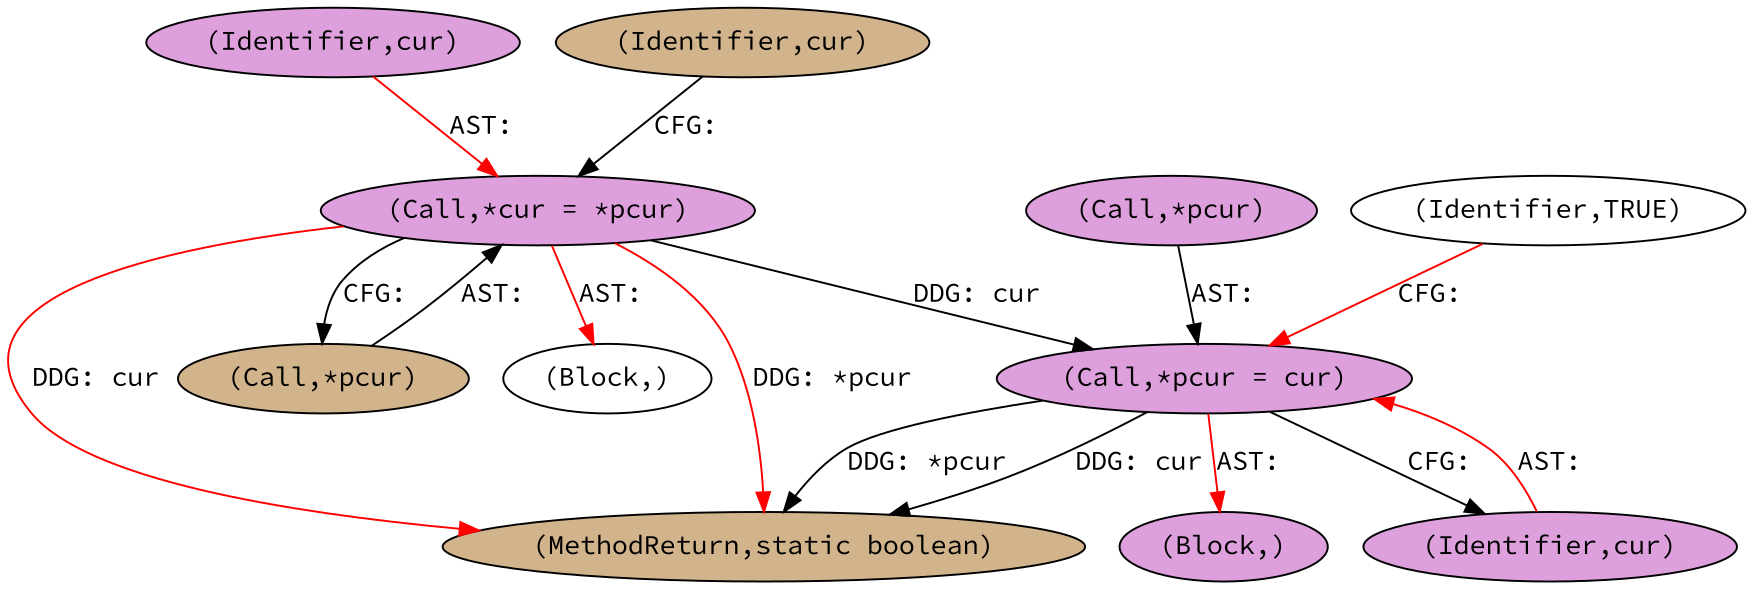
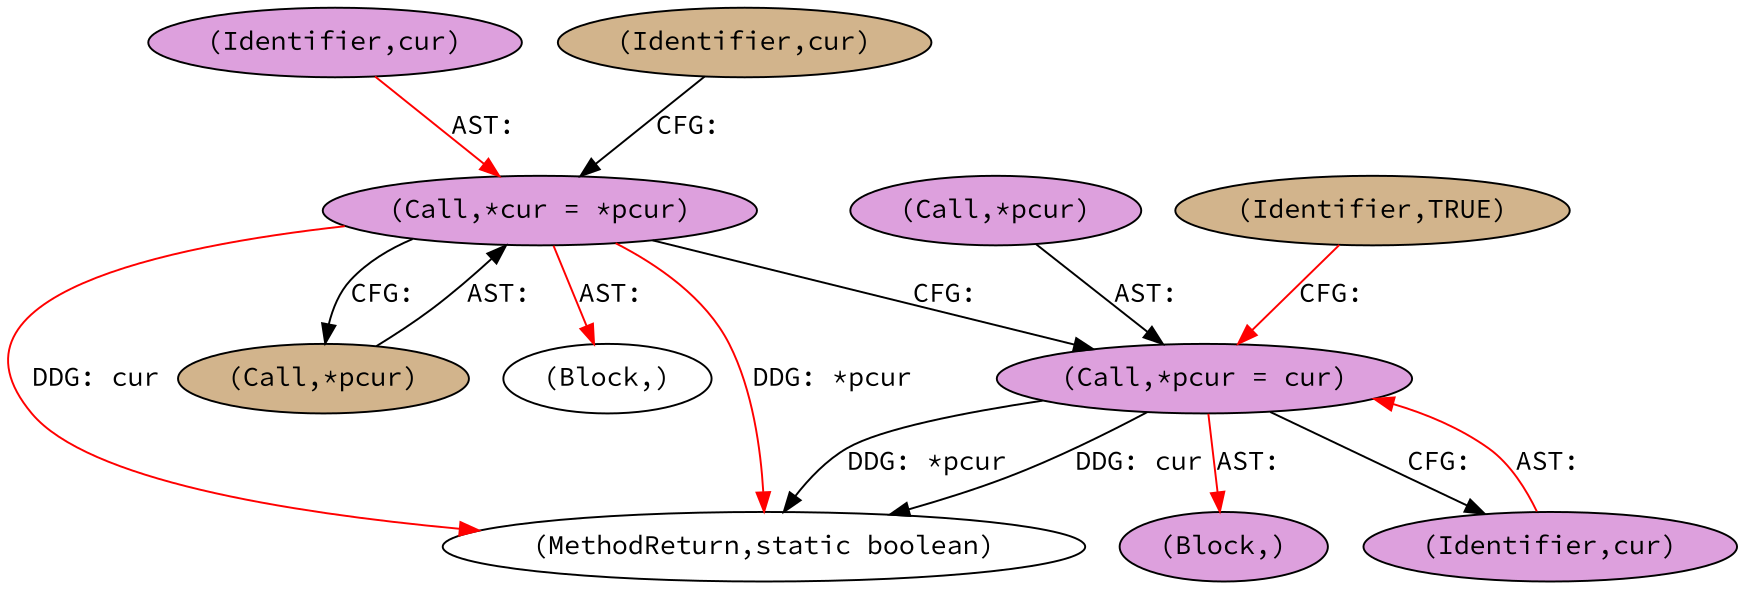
  digraph {
    fontname="Source Code Pro"
    node [fillcolor=plum fontname="Source Code Pro" style=filled]
    edge [color=black fontname="Source Code Pro"]
    n1 [label="(Call,*pcur = cur)"]
    n2 [label="(Identifier,cur)"]
-   n3 [fillcolor=tan label="(MethodReturn,static boolean)"]
+   n3 [fillcolor=white label="(MethodReturn,static boolean)"]
    n4 [label="(Block,)"]
    n5 [label="(Call,*cur = *pcur)"]
    n6 [fillcolor=tan label="(Call,*pcur)"]
    n7 [fillcolor=white label="(Block,)"]
    n8 [label="(Call,*pcur)"]
-   n9 [fillcolor=white label="(Identifier,TRUE)"]
+   n9 [fillcolor=tan label="(Identifier,TRUE)"]
    n10 [label="(Identifier,cur)"]
    n11 [fillcolor=tan label="(Identifier,cur)"]
    n1 -> n2 [label="CFG: "]
    n1 -> n3 [label="DDG: *pcur"]
    n1 -> n3 [label="DDG: cur"]
    n1 -> n4 [color=red label="AST: "]
    n2 -> n1 [color=red label="AST: "]
-   n5 -> n1 [label="DDG: cur"]
+   n5 -> n1 [label="CFG: "]
    n5 -> n3 [color=red label="DDG: *pcur"]
    n5 -> n3 [color=red label="DDG: cur"]
    n5 -> n6 [label="CFG: "]
    n5 -> n7 [color=red label="AST: "]
    n6 -> n5 [label="AST: "]
    n8 -> n1 [label="AST: "]
    n9 -> n1 [color=red label="CFG: "]
    n10 -> n5 [color=red label="AST: "]
    n11 -> n5 [label="CFG: "]
  }
